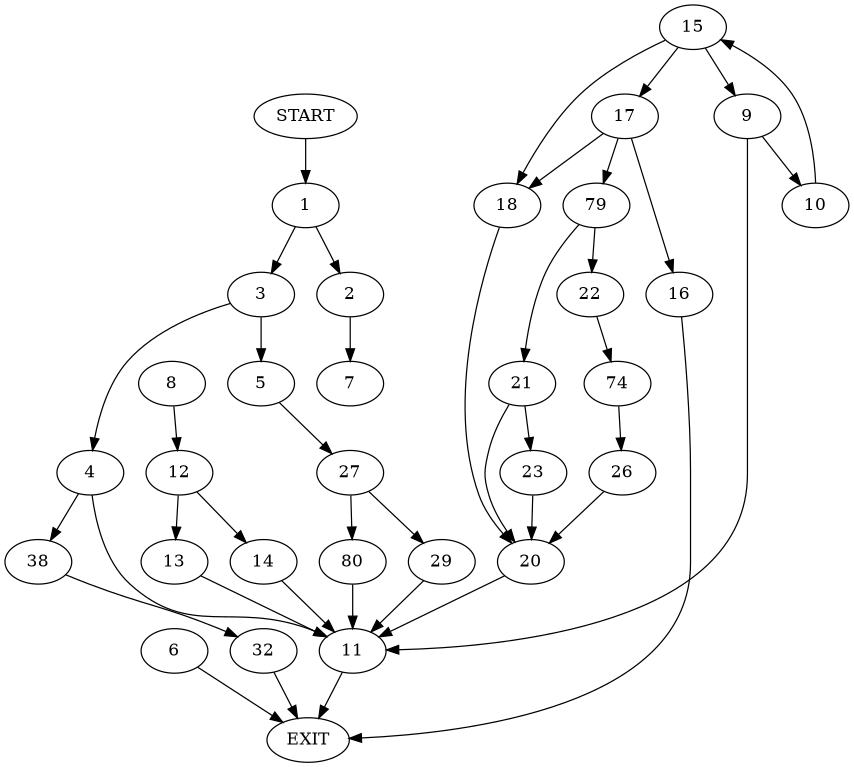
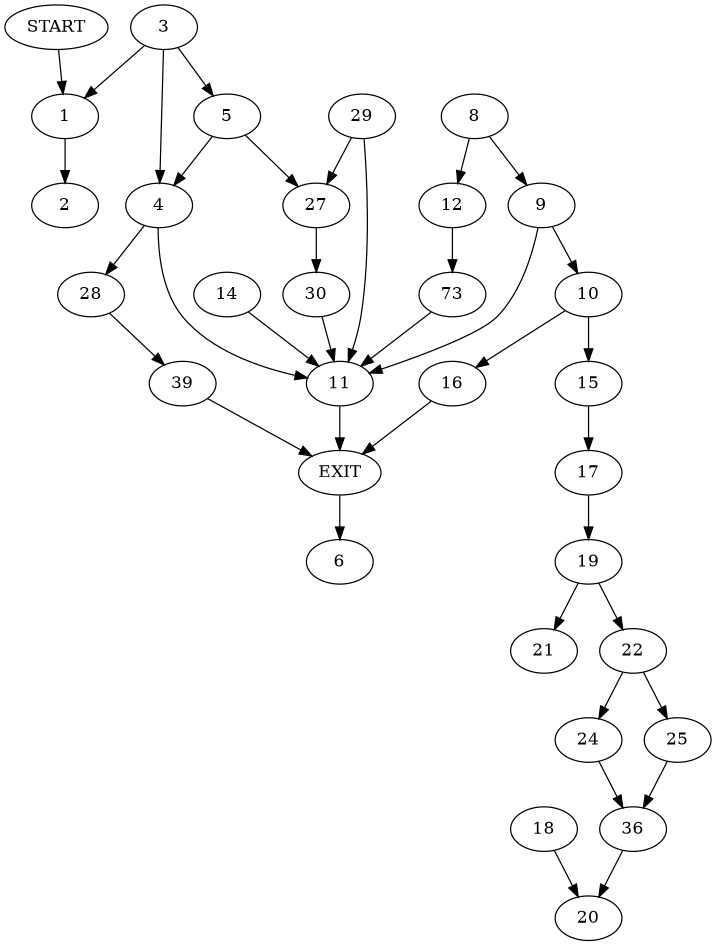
  digraph {
    n1 [label=START]
    1
    2
    3
    n5 [label=EXIT]
-   7
    4
    5
    6
    11
-   28 [label=38]
+   28
    27
-   32
+   32 [label=39]
    29
-   30 [label=80]
+   30
    8
    9
    12
    10
-   13
+   13 [label=73]
    14
    15
    16
    17
    18
-   19 [label=79]
+   19
    20
    21
    22
-   23
-   24 [label=74]
-   26
+   24
+   25
+   26 [label=36]
    n1 -> 1
    1 -> 2
-   1 -> 3
-   2 -> 7
+   3 -> 1
    3 -> 4
    3 -> 5
    4 -> 11
    4 -> 28
+   5 -> 4
    5 -> 27
-   6 -> n5
+   n5 -> 6
    11 -> n5
    28 -> 32
-   27 -> 29
+   29 -> 27
    27 -> 30
    32 -> n5
    29 -> 11
    30 -> 11
-   15 -> 9
+   8 -> 9
    8 -> 12
    9 -> 11
    9 -> 10
    12 -> 13
-   12 -> 14
    10 -> 15
-   17 -> 16
+   10 -> 16
    13 -> 11
    14 -> 11
    15 -> 17
-   15 -> 18
    16 -> n5
-   17 -> 18
    17 -> 19
    18 -> 20
    19 -> 21
    19 -> 22
-   20 -> 11
-   21 -> 20
-   21 -> 23
    22 -> 24
-   23 -> 20
+   22 -> 25
    24 -> 26
+   25 -> 26
    26 -> 20
  }
